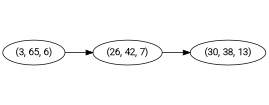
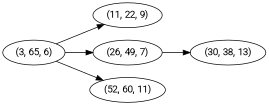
  digraph {
    fontname=Roboto
    rankdir=LR
    node [fontname=Roboto]
    edge [fontname=Roboto]
    n1 [label="(3, 65, 6)"]
-   "(26, 42, 7)"
+   "(11, 22, 9)"
+   "(26, 42, 7)" [label="(26, 49, 7)"]
+   "(52, 60, 11)"
    n5 [label="(30, 38, 13)"]
+   n1 -> "(11, 22, 9)"
    n1 -> "(26, 42, 7)"
+   n1 -> "(52, 60, 11)"
    "(26, 42, 7)" -> n5
  }
